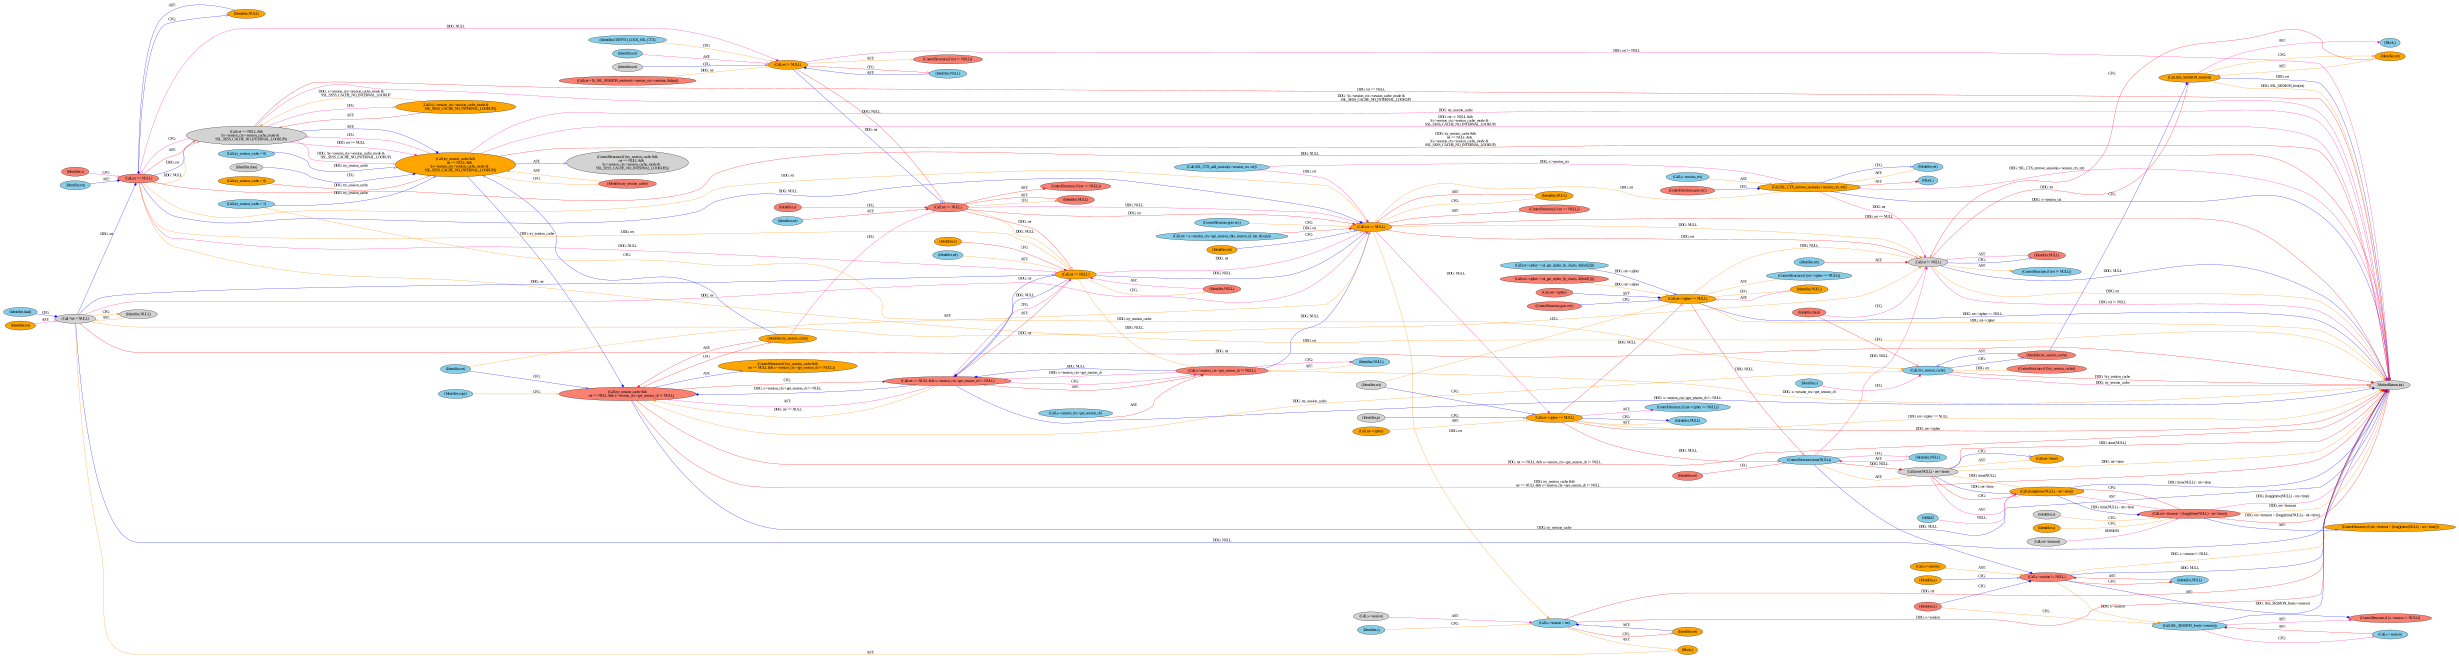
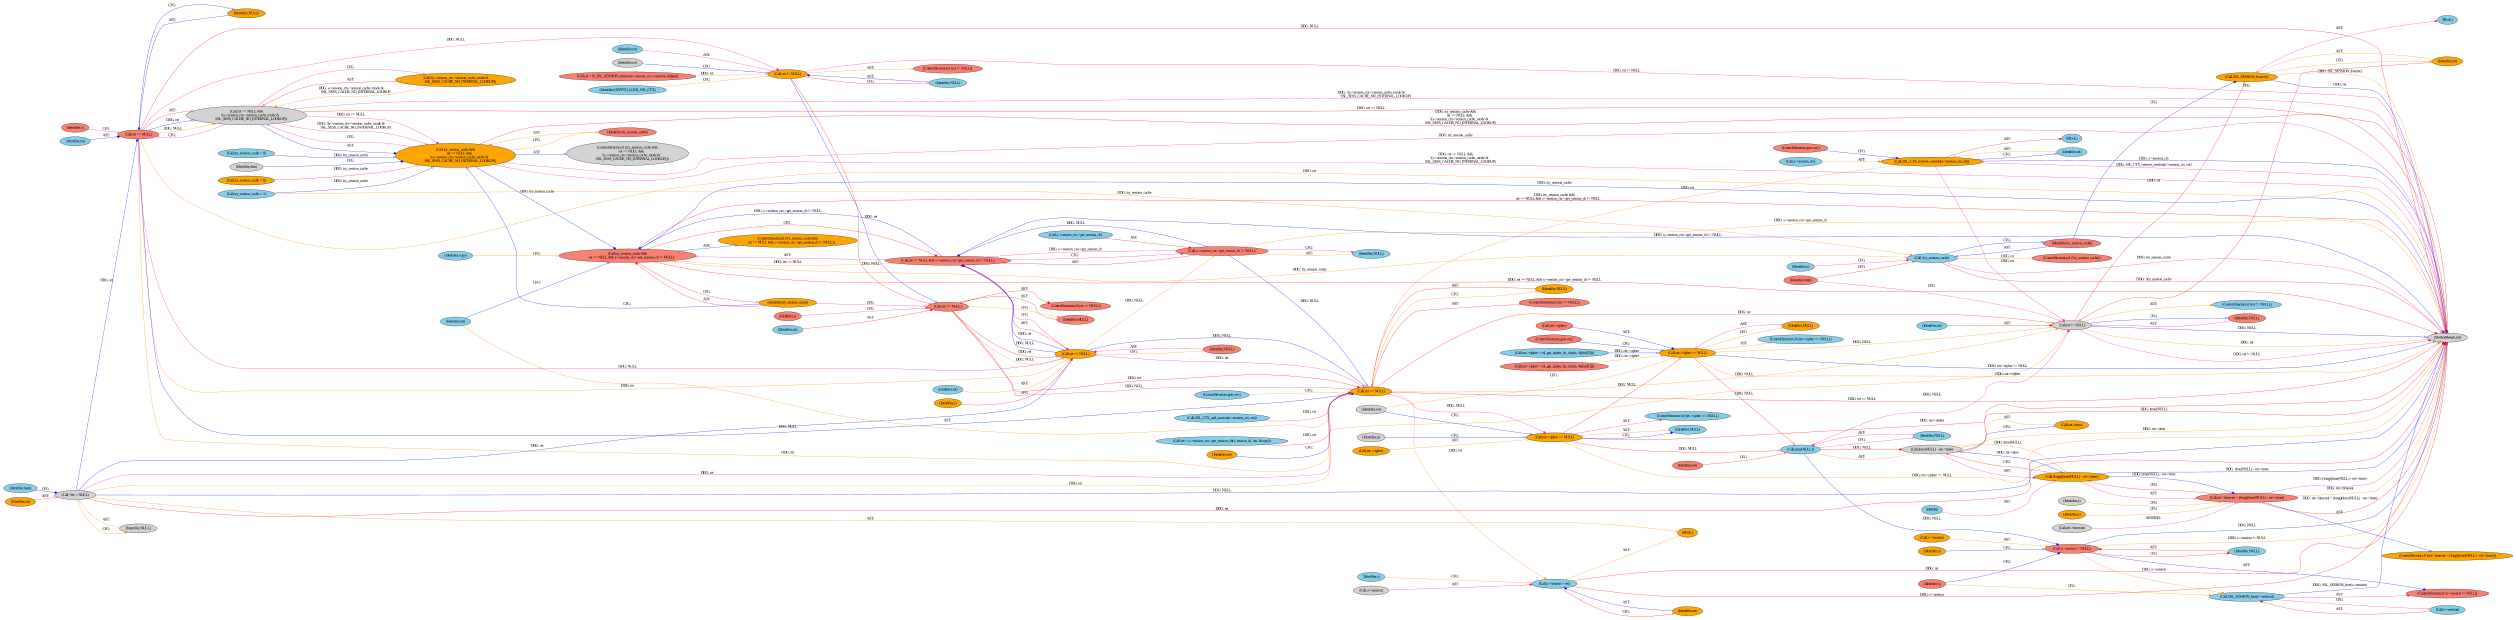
  digraph {
    fontname="Liberation Serif"
    rankdir=LR
    node [fillcolor=skyblue fontname="Liberation Serif" style=filled]
    edge [arrowhead=onormal color=darkorange fontname="Liberation Serif"]
    n1 [fillcolor=salmon label="(Call,ret == NULL)"]
    n2 [fillcolor=lightgrey label="(Call,ret == NULL &&\n        !(s->session_ctx->session_cache_mode &\n          SSL_SESS_CACHE_NO_INTERNAL_LOOKUP))"]
    n3 [fillcolor=orange label="(Call,ret != NULL)"]
    n4 [fillcolor=orange label="(Call,ret == NULL)"]
    n5 [fillcolor=orange label="(Call,ret == NULL)"]
    n6 [fillcolor=lightgrey label="(MethodReturn,int)"]
    n7 [fillcolor=orange label="(Identifier,NULL)"]
    n8 [fillcolor=orange label="(Call,try_session_cache &&\n        ret == NULL &&\n        !(s->session_ctx->session_cache_mode &\n          SSL_SESS_CACHE_NO_INTERNAL_LOOKUP))"]
    n9 [fillcolor=orange label="(Call,!(s->session_ctx->session_cache_mode &\n          SSL_SESS_CACHE_NO_INTERNAL_LOOKUP))"]
    n10 [fillcolor=salmon label="(Call,ret == NULL)"]
    n11 [label="(Identifier,NULL)"]
    n12 [fillcolor=salmon label="(ControlStructure,if (ret != NULL))"]
    n13 [fillcolor=salmon label="(Call,ret == NULL && s->session_ctx->get_session_cb != NULL)"]
    n14 [fillcolor=salmon label="(Call,s->session_ctx->get_session_cb != NULL)"]
    n15 [fillcolor=salmon label="(Identifier,NULL)"]
    n16 [fillcolor=lightgrey label="(Call,ret != NULL)"]
    n17 [fillcolor=orange label="(Call,ret->cipher == NULL)"]
    n18 [fillcolor=orange label="(Call,SSL_CTX_remove_session(s->session_ctx, ret))"]
    n19 [label="(Call,s->session = ret)"]
    n20 [fillcolor=salmon label="(ControlStructure,if (ret == NULL))"]
    n21 [fillcolor=orange label="(Identifier,NULL)"]
    n22 [fillcolor=lightgrey label="(Call,*ret = NULL)"]
    n23 [fillcolor=lightgrey label="(Identifier,NULL)"]
    n24 [fillcolor=orange label="(Block,)"]
    n25 [fillcolor=orange label="(Call,SSL_SESSION_free(ret))"]
    n26 [fillcolor=salmon label="(Identifier,NULL)"]
    n27 [label="(ControlStructure,if (ret != NULL))"]
    n28 [fillcolor=salmon label="(Call,try_session_cache &&\n        ret == NULL && s->session_ctx->get_session_cb != NULL)"]
    n29 [fillcolor=salmon label="(Identifier,try_session_cache)"]
    n30 [fillcolor=lightgrey label="(ControlStructure,if (try_session_cache &&\n        ret == NULL &&\n        !(s->session_ctx->session_cache_mode &\n          SSL_SESS_CACHE_NO_INTERNAL_LOOKUP)))"]
    n31 [label="(Call,!try_session_cache)"]
    n32 [fillcolor=orange label="(ControlStructure,if (try_session_cache &&\n        ret == NULL && s->session_ctx->get_session_cb != NULL))"]
    n33 [fillcolor=orange label="(Identifier,try_session_cache)"]
    n34 [fillcolor=salmon label="(ControlStructure,if (!try_session_cache))"]
    n35 [fillcolor=salmon label="(Identifier,try_session_cache)"]
    n36 [fillcolor=salmon label="(Identifier,NULL)"]
    n37 [fillcolor=salmon label="(ControlStructure,if (ret == NULL))"]
    n38 [label="(Identifier,NULL)"]
    n39 [fillcolor=orange label="(Call,ret->cipher == NULL)"]
-   n40 [label="(ControlStructure,time(NULL))"]
+   n40 [label="(Call,time(NULL))"]
    n41 [label="(ControlStructure,if (ret->cipher == NULL))"]
    n42 [label="(Identifier,NULL)"]
    n43 [label="(Block,)"]
    n44 [label="(Identifier,ret)"]
    n45 [fillcolor=orange label="(Identifier,ret)"]
    n46 [label="(ControlStructure,if (ret->cipher == NULL))"]
    n47 [fillcolor=orange label="(Identifier,NULL)"]
    n48 [fillcolor=lightgrey label="(Call,time(NULL) - ret->time)"]
    n49 [fillcolor=salmon label="(Call,s->session != NULL)"]
    n50 [label="(Identifier,NULL)"]
    n51 [fillcolor=orange label="(Call,(long)(time(NULL) - ret->time))"]
    n52 [fillcolor=orange label="(Call,ret->time)"]
    n53 [label="(Call,SSL_SESSION_free(s->session))"]
    n54 [fillcolor=salmon label="(ControlStructure,if (s->session != NULL))"]
    n55 [label="(Identifier,NULL)"]
    n56 [fillcolor=salmon label="(Call,ret->timeout < (long)(time(NULL) - ret->time))"]
    n57 [fillcolor=orange label="(ControlStructure,if (ret->timeout < (long)(time(NULL) - ret->time)))"]
    n58 [label="(Call,s->session)"]
    n59 [fillcolor=orange label="(Identifier,ret)"]
    n60 [label="(Block,)"]
    n61 [fillcolor=orange label="(Identifier,s)"]
    n62 [fillcolor=orange label="(Identifier,s)"]
    n63 [fillcolor=lightgrey label="(Identifier,s)"]
    n64 [fillcolor=salmon label="(Call,ret->cipher)"]
    n65 [fillcolor=salmon label="(ControlStructure,goto err;)"]
    n66 [fillcolor=orange label="(Call,ret->cipher)"]
    n67 [label="(ControlStructure,goto err;)"]
    n68 [label="(Call,try_session_cache = 1)"]
    n69 [fillcolor=salmon label="(Call,ret = lh_SSL_SESSION_retrieve(s->session_ctx->sessions, &data))"]
    n70 [label="(Call,s->session_ctx->get_session_cb)"]
    n71 [label="(Identifier,CRYPTO_LOCK_SSL_CTX)"]
    n72 [label="(Identifier,copy)"]
    n73 [label="(Identifier,fatal)"]
    n74 [fillcolor=orange label="(Identifier,ret)"]
    n75 [label="(Identifier,ret)"]
    n76 [label="(Call,SSL_CTX_add_session(s->session_ctx, ret))"]
    n77 [fillcolor=lightgrey label="(Identifier,p)"]
    n78 [fillcolor=lightgrey label="(Identifier,ret)"]
    n79 [fillcolor=salmon label="(Identifier,ret)"]
    n80 [label="(Call,s->session_ctx)"]
    n81 [fillcolor=orange label="(Identifier,s)"]
    n82 [label="(Call,ret->cipher = ssl_get_cipher_by_char(s, &(buf[2])))"]
    n83 [label="(Identifier,s)"]
    n84 [label="(Call,try_session_cache = 0)"]
    n85 [label="(Call,ret = s->session_ctx->get_session_cb(s, session_id, len, &copy))"]
    n86 [fillcolor=lightgrey label="(Identifier,data)"]
    n87 [label="(Identifier,ret)"]
    n88 [label="(Identifier,ret)"]
    n89 [fillcolor=salmon label="(Identifier,fatal)"]
    n90 [fillcolor=lightgrey label="(Identifier,ret)"]
    n91 [fillcolor=orange label="(Call,try_session_cache = 0)"]
    n92 [label="(Identifier,s)"]
    n93 [fillcolor=orange label="(Call,s->session)"]
    n94 [fillcolor=salmon label="(ControlStructure,goto err;)"]
    n95 [fillcolor=salmon label="(Identifier,s)"]
    n96 [label="(Identifier,ret)"]
    n97 [fillcolor=salmon label="(Call,ret->cipher = ssl_get_cipher_by_char(s, &(buf[1])))"]
    n98 [fillcolor=salmon label="(Identifier,s)"]
    n99 [fillcolor=salmon label="(Identifier,s)"]
    n100 [fillcolor=lightgrey label="(Call,ret->timeout)"]
    n101 [label="(Identifier,ret)"]
    n102 [fillcolor=lightgrey label="(Call,s->session)"]
    n103 [fillcolor=orange label="(Identifier,ret)"]
    n104 [label="(Identifier,ret)"]
    1000432
    n1 -> n2 [color=red label="AST: "]
    n1 -> n2 [color=blue label="DDG: ret"]
    n1 -> n2 [arrowhead=diamond label="DDG: NULL"]
    n1 -> n3 [arrowhead=diamond color=deeppink label="DDG: NULL"]
    n1 -> n4 [label="DDG: ret"]
    n1 -> n4 [color=deeppink label="DDG: NULL"]
    n1 -> n5 [label="DDG: ret"]
    n1 -> n5 [arrowhead=diamond color=blue label="DDG: NULL"]
    n1 -> n6 [arrowhead=diamond color=red label="DDG: NULL"]
    n1 -> n6 [label="DDG: ret"]
    n1 -> n7 [color=blue label="CFG: "]
    n2 -> n1 [color=deeppink label="CFG: "]
    n2 -> n6 [arrowhead=diamond color=red label="DDG: ret == NULL"]
    n2 -> n6 [arrowhead=diamond color=deeppink label="DDG: !(s->session_ctx->session_cache_mode &\n          SSL_SESS_CACHE_NO_INTERNAL_LOOKUP)"]
    n2 -> n8 [arrowhead=diamond color=blue label="AST: "]
    n2 -> n8 [arrowhead=diamond color=deeppink label="DDG: ret == NULL"]
    n2 -> n8 [color=deeppink label="DDG: !(s->session_ctx->session_cache_mode &\n          SSL_SESS_CACHE_NO_INTERNAL_LOOKUP)"]
    n2 -> n9 [color=deeppink label="CFG: "]
    n3 -> n6 [color=deeppink label="DDG: ret != NULL"]
    n3 -> n10 [color=blue label="DDG: ret"]
    n3 -> n10 [color=red label="DDG: NULL"]
    n3 -> n11 [color=red label="CFG: "]
    n3 -> n12 [label="AST: "]
    n4 -> n5 [color=deeppink label="DDG: ret"]
    n4 -> n5 [color=blue label="DDG: NULL"]
    n4 -> n13 [arrowhead=diamond color=red label="AST: "]
    n4 -> n13 [arrowhead=diamond color=blue label="DDG: ret"]
    n4 -> n13 [color=blue label="DDG: NULL"]
    n4 -> n14 [label="DDG: NULL"]
    n4 -> n15 [label="CFG: "]
    n5 -> n6 [color=red label="DDG: ret == NULL"]
    n5 -> n16 [color=red label="DDG: ret"]
    n5 -> n16 [arrowhead=diamond label="DDG: NULL"]
    n5 -> n17 [arrowhead=diamond color=deeppink label="DDG: NULL"]
    n5 -> n18 [label="DDG: ret"]
    n5 -> n19 [arrowhead=diamond label="DDG: ret"]
    n5 -> n20 [color=red label="AST: "]
    n5 -> n21 [label="CFG: "]
    n7 -> n1 [arrowhead=diamond color=blue label="AST: "]
    n8 -> n2 [color=deeppink label="CFG: "]
    n8 -> n6 [arrowhead=diamond color=deeppink label="DDG: try_session_cache"]
    n8 -> n6 [color=deeppink label="DDG: ret == NULL &&\n        !(s->session_ctx->session_cache_mode &\n          SSL_SESS_CACHE_NO_INTERNAL_LOOKUP)"]
    n8 -> n6 [arrowhead=diamond color=red label="DDG: try_session_cache &&\n        ret == NULL &&\n        !(s->session_ctx->session_cache_mode &\n          SSL_SESS_CACHE_NO_INTERNAL_LOOKUP)"]
    n8 -> n28 [arrowhead=diamond color=blue label="DDG: try_session_cache"]
    n8 -> n29 [label="CFG: "]
    n8 -> n30 [color=blue label="AST: "]
    n9 -> n2 [color=red label="AST: "]
    n9 -> n2 [arrowhead=diamond label="DDG: s->session_ctx->session_cache_mode &\n          SSL_SESS_CACHE_NO_INTERNAL_LOOKUP"]
    n10 -> n4 [color=red label="DDG: ret"]
    n10 -> n4 [label="DDG: NULL"]
    n10 -> n5 [arrowhead=diamond color=red label="DDG: ret"]
    n10 -> n5 [color=deeppink label="DDG: NULL"]
    n10 -> n36 [arrowhead=diamond label="CFG: "]
    n10 -> n37 [arrowhead=diamond color=red label="AST: "]
    n11 -> n3 [arrowhead=diamond color=blue label="AST: "]
    n13 -> n4 [arrowhead=diamond color=deeppink label="CFG: "]
    n13 -> n6 [arrowhead=diamond color=blue label="DDG: s->session_ctx->get_session_cb != NULL"]
    n13 -> n14 [arrowhead=diamond color=deeppink label="CFG: "]
    n13 -> n28 [color=deeppink label="AST: "]
    n13 -> n28 [arrowhead=diamond label="DDG: ret == NULL"]
    n13 -> n28 [arrowhead=diamond color=blue label="DDG: s->session_ctx->get_session_cb != NULL"]
    n14 -> n5 [color=blue label="DDG: NULL"]
    n14 -> n6 [arrowhead=diamond label="DDG: s->session_ctx->get_session_cb"]
    n14 -> n13 [color=red label="AST: "]
    n14 -> n13 [color=deeppink label="DDG: s->session_ctx->get_session_cb"]
    n14 -> n13 [arrowhead=diamond color=blue label="DDG: NULL"]
    n14 -> n38 [arrowhead=diamond color=deeppink label="CFG: "]
    n15 -> n4 [arrowhead=diamond color=deeppink label="AST: "]
    n16 -> n6 [label="DDG: ret"]
    n16 -> n6 [arrowhead=diamond color=deeppink label="DDG: ret != NULL"]
    n16 -> n6 [color=blue label="DDG: NULL"]
    n16 -> n25 [color=red label="DDG: ret"]
    n16 -> n26 [color=blue label="CFG: "]
    n16 -> n27 [arrowhead=diamond label="AST: "]
    n17 -> n6 [arrowhead=diamond label="DDG: ret->cipher == NULL"]
    n17 -> n6 [arrowhead=diamond color=red label="DDG: ret->cipher"]
    n17 -> n39 [color=red label="DDG: NULL"]
    n17 -> n40 [color=red label="DDG: NULL"]
    n17 -> n41 [arrowhead=diamond color=deeppink label="AST: "]
    n17 -> n42 [arrowhead=diamond color=blue label="CFG: "]
    n18 -> n6 [color=blue label="DDG: s->session_ctx"]
    n18 -> n6 [color=deeppink label="DDG: SSL_CTX_remove_session(s->session_ctx, ret)"]
    n18 -> n16 [arrowhead=diamond color=deeppink label="DDG: ret"]
    n18 -> n43 [arrowhead=diamond color=red label="AST: "]
    n18 -> n44 [color=blue label="CFG: "]
    n19 -> n6 [color=red label="DDG: s->session"]
    n19 -> n6 [color=red label="DDG: ret"]
    n19 -> n24 [label="AST: "]
    n19 -> n45 [color=red label="CFG: "]
    n21 -> n5 [color=red label="AST: "]
    n22 -> n1 [arrowhead=diamond color=blue label="DDG: ret"]
    n22 -> n4 [color=blue label="DDG: ret"]
    n22 -> n5 [arrowhead=diamond color=deeppink label="DDG: ret"]
    n22 -> n6 [arrowhead=diamond color=red label="DDG: ret"]
    n22 -> n6 [arrowhead=diamond color=blue label="DDG: NULL"]
    n22 -> n16 [arrowhead=diamond label="DDG: ret"]
    n22 -> n23 [arrowhead=diamond label="CFG: "]
    n22 -> n24 [label="AST: "]
    n23 -> n22 [label="AST: "]
    n25 -> n6 [color=blue label="DDG: ret"]
    n25 -> n6 [label="DDG: SSL_SESSION_free(ret)"]
    n25 -> n59 [arrowhead=diamond label="CFG: "]
    n25 -> n60 [arrowhead=diamond color=deeppink label="AST: "]
    n26 -> n16 [color=deeppink label="AST: "]
    n28 -> n6 [color=blue label="DDG: try_session_cache"]
    n28 -> n6 [color=red label="DDG: try_session_cache &&\n        ret == NULL && s->session_ctx->get_session_cb != NULL"]
    n28 -> n6 [arrowhead=diamond color=red label="DDG: ret == NULL && s->session_ctx->get_session_cb != NULL"]
    n28 -> n13 [arrowhead=diamond color=red label="CFG: "]
    n28 -> n31 [label="DDG: try_session_cache"]
    n28 -> n32 [color=blue label="AST: "]
    n28 -> n33 [color=red label="CFG: "]
    n29 -> n8 [arrowhead=diamond label="AST: "]
    n31 -> n6 [color=red label="DDG: !try_session_cache"]
    n31 -> n6 [color=deeppink label="DDG: try_session_cache"]
    n31 -> n34 [label="DDG: ret"]
    n31 -> n35 [color=blue label="CFG: "]
    n33 -> n8 [color=blue label="CFG: "]
    n33 -> n10 [color=deeppink label="CFG: "]
    n33 -> n28 [arrowhead=diamond color=red label="AST: "]
    n35 -> n25 [arrowhead=diamond color=blue label="CFG: "]
    n35 -> n31 [color=blue label="AST: "]
    n36 -> n10 [color=red label="AST: "]
    n38 -> n14 [label="AST: "]
    n39 -> n6 [color=blue label="DDG: ret->cipher == NULL"]
    n39 -> n6 [arrowhead=diamond label="DDG: ret->cipher"]
    n39 -> n16 [label="DDG: NULL"]
    n39 -> n40 [color=red label="DDG: NULL"]
    n39 -> n46 [label="AST: "]
    n39 -> n47 [label="CFG: "]
    n40 -> n16 [arrowhead=diamond color=deeppink label="DDG: NULL"]
    n40 -> n48 [label="AST: "]
    n40 -> n48 [arrowhead=diamond color=red label="DDG: NULL"]
    n40 -> n49 [arrowhead=diamond color=blue label="DDG: NULL"]
    n40 -> n50 [color=deeppink label="CFG: "]
    n42 -> n17 [label="AST: "]
    n44 -> n18 [arrowhead=diamond label="AST: "]
    n45 -> n19 [arrowhead=diamond color=blue label="AST: "]
    n47 -> n39 [color=deeppink label="AST: "]
    n48 -> n6 [arrowhead=diamond label="DDG: ret->time"]
    n48 -> n6 [arrowhead=diamond color=red label="DDG: time(NULL)"]
    n48 -> n51 [arrowhead=diamond color=deeppink label="AST: "]
    n48 -> n51 [label="DDG: time(NULL)"]
    n48 -> n51 [color=blue label="DDG: ret->time"]
    n48 -> n52 [color=blue label="CFG: "]
    n49 -> n6 [arrowhead=diamond color=blue label="DDG: NULL"]
    n49 -> n6 [label="DDG: s->session != NULL"]
    n49 -> n53 [arrowhead=diamond label="DDG: s->session"]
    n49 -> n54 [arrowhead=diamond color=blue label="AST: "]
    n49 -> n55 [arrowhead=diamond color=red label="CFG: "]
    n50 -> n40 [arrowhead=diamond color=deeppink label="AST: "]
    n51 -> n6 [color=blue label="DDG: time(NULL) - ret->time"]
    n51 -> n48 [color=red label="CFG: "]
    n51 -> n56 [color=deeppink label="AST: "]
    n51 -> n56 [arrowhead=diamond color=blue label="DDG: time(NULL) - ret->time"]
    n52 -> n48 [label="AST: "]
    n53 -> n6 [color=blue label="DDG: SSL_SESSION_free(s->session)"]
    n53 -> n54 [arrowhead=diamond color=deeppink label="AST: "]
    n53 -> n58 [color=deeppink label="CFG: "]
    n55 -> n49 [arrowhead=diamond color=red label="AST: "]
    n56 -> n6 [arrowhead=diamond label="DDG: ret->timeout"]
    n56 -> n6 [color=red label="DDG: ret->timeout < (long)(time(NULL) - ret->time)"]
    n56 -> n6 [arrowhead=diamond color=deeppink label="DDG: (long)(time(NULL) - ret->time)"]
    n56 -> n51 [color=red label="CFG: "]
    n56 -> n57 [color=blue label="AST: "]
    n58 -> n53 [arrowhead=diamond color=red label="AST: "]
    n59 -> n16 [color=red label="CFG: "]
    n59 -> n25 [arrowhead=diamond label="AST: "]
    n61 -> n49 [color=blue label="CFG: "]
    n62 -> n4 [arrowhead=diamond color=red label="CFG: "]
    n63 -> n56 [arrowhead=diamond label="CFG: "]
    n64 -> n39 [arrowhead=diamond color=blue label="AST: "]
    n65 -> n39 [color=blue label="CFG: "]
    n66 -> n17 [label="AST: "]
    n67 -> n5 [label="CFG: "]
    n68 -> n8 [color=blue label="DDG: try_session_cache"]
    n68 -> n31 [arrowhead=diamond label="DDG: try_session_cache"]
    n69 -> n3 [label="DDG: ret"]
    n70 -> n14 [arrowhead=diamond color=red label="AST: "]
    n71 -> n3 [label="CFG: "]
    n72 -> n28 [label="CFG: "]
    n73 -> n22 [arrowhead=diamond color=blue label="CFG: "]
    n74 -> n22 [color=deeppink label="AST: "]
    n75 -> n3 [color=deeppink label="AST: "]
    n76 -> n5 [arrowhead=diamond color=deeppink label="DDG: ret"]
-   n76 -> n18 [color=deeppink label="DDG: s->session_ctx"]
    n77 -> n17 [color=blue label="CFG: "]
    n78 -> n17 [color=blue label="CFG: "]
    n78 -> n39 [label="CFG: "]
    n79 -> n40 [color=red label="CFG: "]
    n80 -> n18 [arrowhead=diamond label="AST: "]
    n81 -> n56 [label="CFG: "]
    n82 -> n39 [color=blue label="DDG: ret->cipher"]
    n83 -> n19 [label="CFG: "]
    n84 -> n8 [color=blue label="DDG: try_session_cache"]
    n85 -> n5 [arrowhead=diamond color=red label="DDG: ret"]
    n86 -> n8 [arrowhead=diamond color=blue label="CFG: "]
    n87 -> n10 [arrowhead=diamond color=red label="AST: "]
    n88 -> n4 [label="AST: "]
    n89 -> n16 [color=deeppink label="CFG: "]
    n89 -> n31 [color=red label="CFG: "]
    n90 -> n3 [color=blue label="CFG: "]
    n91 -> n8 [color=red label="DDG: try_session_cache"]
    n92 -> n31 [arrowhead=diamond color=deeppink label="CFG: "]
    n93 -> n49 [arrowhead=diamond label="AST: "]
    n94 -> n18 [arrowhead=diamond color=blue label="CFG: "]
    n95 -> n49 [arrowhead=diamond color=blue label="CFG: "]
    n95 -> n53 [arrowhead=diamond label="CFG: "]
    n96 -> n1 [arrowhead=diamond color=blue label="AST: "]
    n97 -> n39 [arrowhead=diamond label="DDG: ret->cipher"]
    n98 -> n1 [color=deeppink label="CFG: "]
    n99 -> n10 [arrowhead=diamond color=deeppink label="CFG: "]
    n100 -> n56 [color=deeppink label="SESSION: "]
    n101 -> n5 [arrowhead=diamond label="AST: "]
    n101 -> n28 [color=blue label="CFG: "]
    n102 -> n19 [arrowhead=diamond color=deeppink label="AST: "]
    n103 -> n5 [color=blue label="CFG: "]
    n104 -> n16 [arrowhead=diamond color=red label="AST: "]
-   1000432 -> n51 [color=deeppink label="NULL: "]
+   1000432 -> n51 [color=deeppink label="AST: "]
  }
